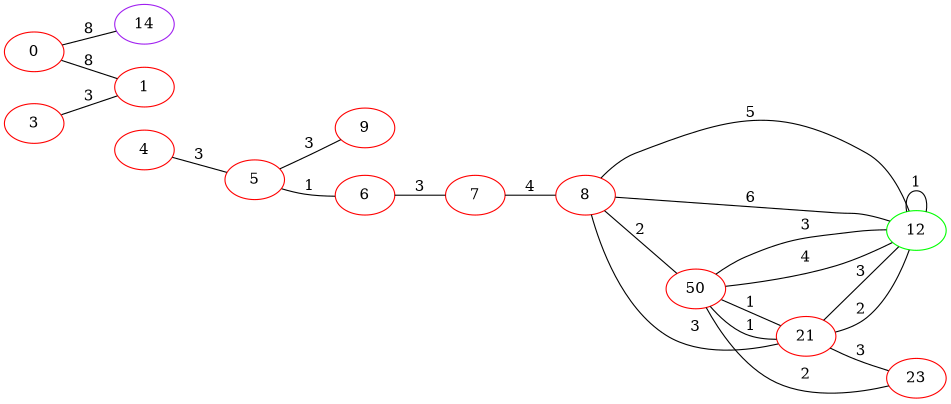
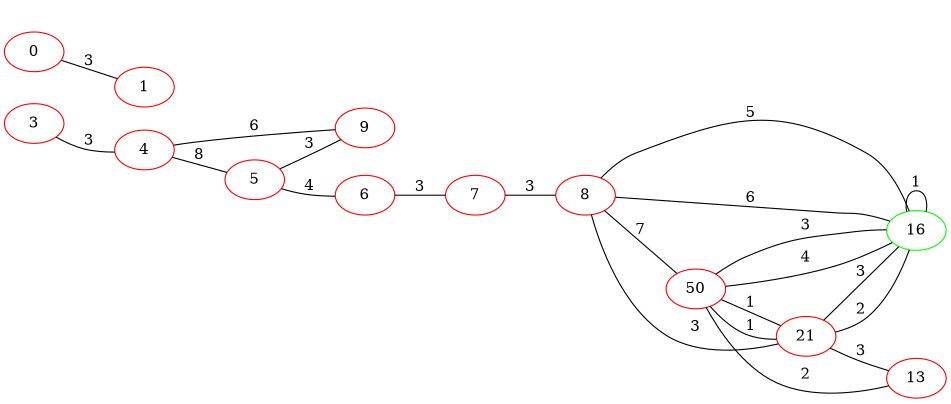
  graph {
    rankdir=LR
    node [color=red weight=1]
    0
    1
-   14 [color=purple weight=4]
    3
    4
    5
    9
    6
    7
    8
    n11 [label=50]
    n12 [label=21]
-   12 [color=green weight=2]
-   13 [label=23]
-   0 -- 1 [label=8]
-   0 -- 14 [label=8]
-   3 -- 1 [label=3]
-   4 -- 5 [label=3]
+   12 [color=green weight=2 label=16]
+   13
+   0 -- 1 [label=3]
+   3 -- 4 [label=3]
+   4 -- 5 [label=8]
+   4 -- 9 [label=6]
    5 -- 9 [label=3]
-   5 -- 6 [label=1]
+   5 -- 6 [label=4]
    6 -- 7 [label=3]
-   7 -- 8 [label=4]
-   8 -- n11 [label=2]
+   7 -- 8 [label=3]
+   8 -- n11 [label=7]
    8 -- n12 [label=3]
    8 -- 12 [label=5]
    8 -- 12 [label=6]
    n11 -- n12 [label=1]
    n11 -- n12 [label=1]
    n11 -- 12 [label=3]
    n11 -- 12 [label=4]
    n11 -- 13 [label=2]
    n12 -- 12 [label=2]
    n12 -- 12 [label=3]
    n12 -- 13 [label=3]
    12 -- 12 [label=1]
  }
